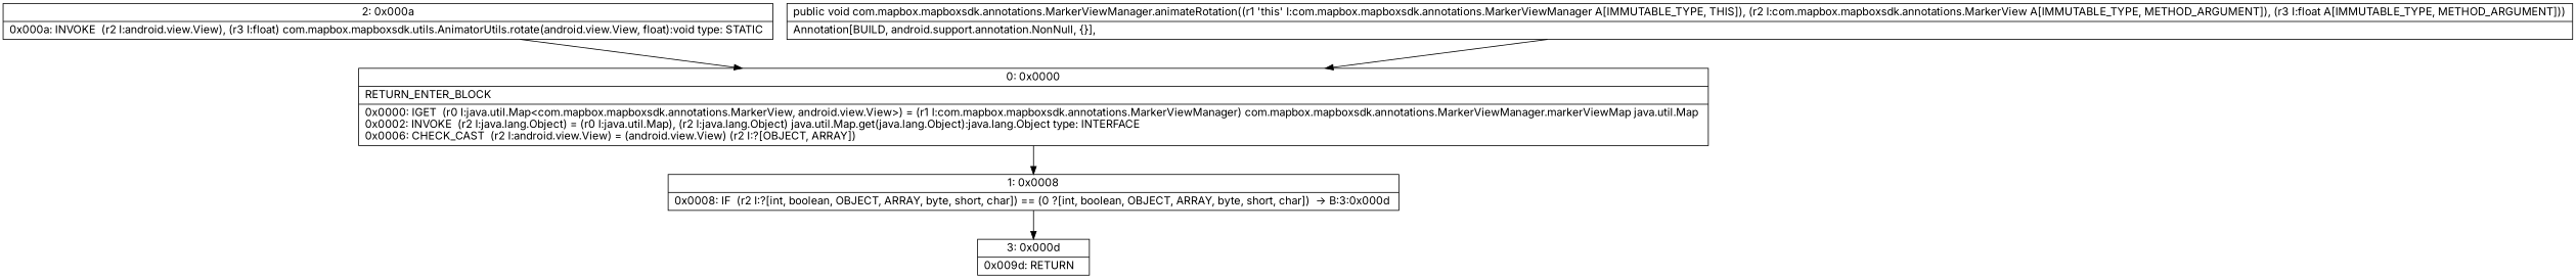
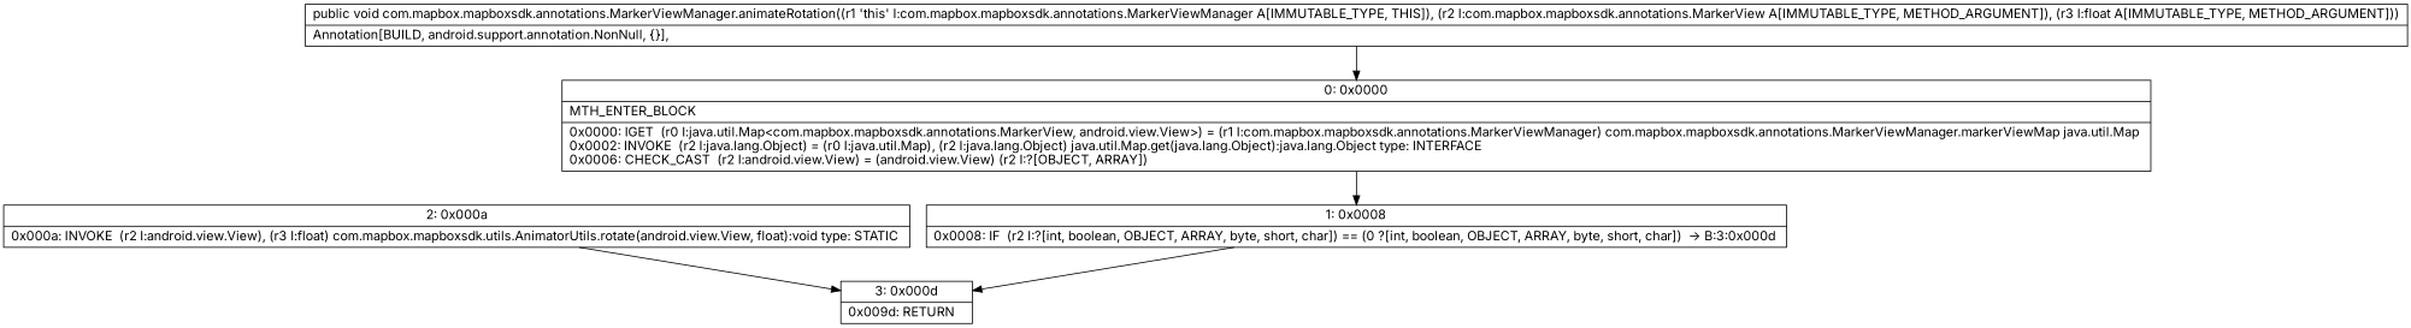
  digraph {
    fontname=Inter
    node [fontname=Inter shape=record]
    edge [fontname=Inter]
-   n1 [label="{0\:\ 0x0000|RETURN_ENTER_BLOCK\l|0x0000: IGET  (r0 I:java.util.Map\<com.mapbox.mapboxsdk.annotations.MarkerView, android.view.View\>) = (r1 I:com.mapbox.mapboxsdk.annotations.MarkerViewManager) com.mapbox.mapboxsdk.annotations.MarkerViewManager.markerViewMap java.util.Map \l0x0002: INVOKE  (r2 I:java.lang.Object) = (r0 I:java.util.Map), (r2 I:java.lang.Object) java.util.Map.get(java.lang.Object):java.lang.Object type: INTERFACE \l0x0006: CHECK_CAST  (r2 I:android.view.View) = (android.view.View) (r2 I:?[OBJECT, ARRAY]) \l}"]
+   n1 [label="{0\:\ 0x0000|MTH_ENTER_BLOCK\l|0x0000: IGET  (r0 I:java.util.Map\<com.mapbox.mapboxsdk.annotations.MarkerView, android.view.View\>) = (r1 I:com.mapbox.mapboxsdk.annotations.MarkerViewManager) com.mapbox.mapboxsdk.annotations.MarkerViewManager.markerViewMap java.util.Map \l0x0002: INVOKE  (r2 I:java.lang.Object) = (r0 I:java.util.Map), (r2 I:java.lang.Object) java.util.Map.get(java.lang.Object):java.lang.Object type: INTERFACE \l0x0006: CHECK_CAST  (r2 I:android.view.View) = (android.view.View) (r2 I:?[OBJECT, ARRAY]) \l}"]
    n2 [label="{1\:\ 0x0008|0x0008: IF  (r2 I:?[int, boolean, OBJECT, ARRAY, byte, short, char]) == (0 ?[int, boolean, OBJECT, ARRAY, byte, short, char])  \-\> B:3:0x000d \l}"]
    n3 [label="{3\:\ 0x000d|0x009d: RETURN   \l}"]
    n4 [label="{2\:\ 0x000a|0x000a: INVOKE  (r2 I:android.view.View), (r3 I:float) com.mapbox.mapboxsdk.utils.AnimatorUtils.rotate(android.view.View, float):void type: STATIC \l}"]
    n5 [label="{public void com.mapbox.mapboxsdk.annotations.MarkerViewManager.animateRotation((r1 'this' I:com.mapbox.mapboxsdk.annotations.MarkerViewManager A[IMMUTABLE_TYPE, THIS]), (r2 I:com.mapbox.mapboxsdk.annotations.MarkerView A[IMMUTABLE_TYPE, METHOD_ARGUMENT]), (r3 I:float A[IMMUTABLE_TYPE, METHOD_ARGUMENT]))  | Annotation[BUILD, android.support.annotation.NonNull, \{\}], \l}"]
    n1 -> n2
    n2 -> n3
-   n4 -> n1
+   n4 -> n3
    n5 -> n1
  }
